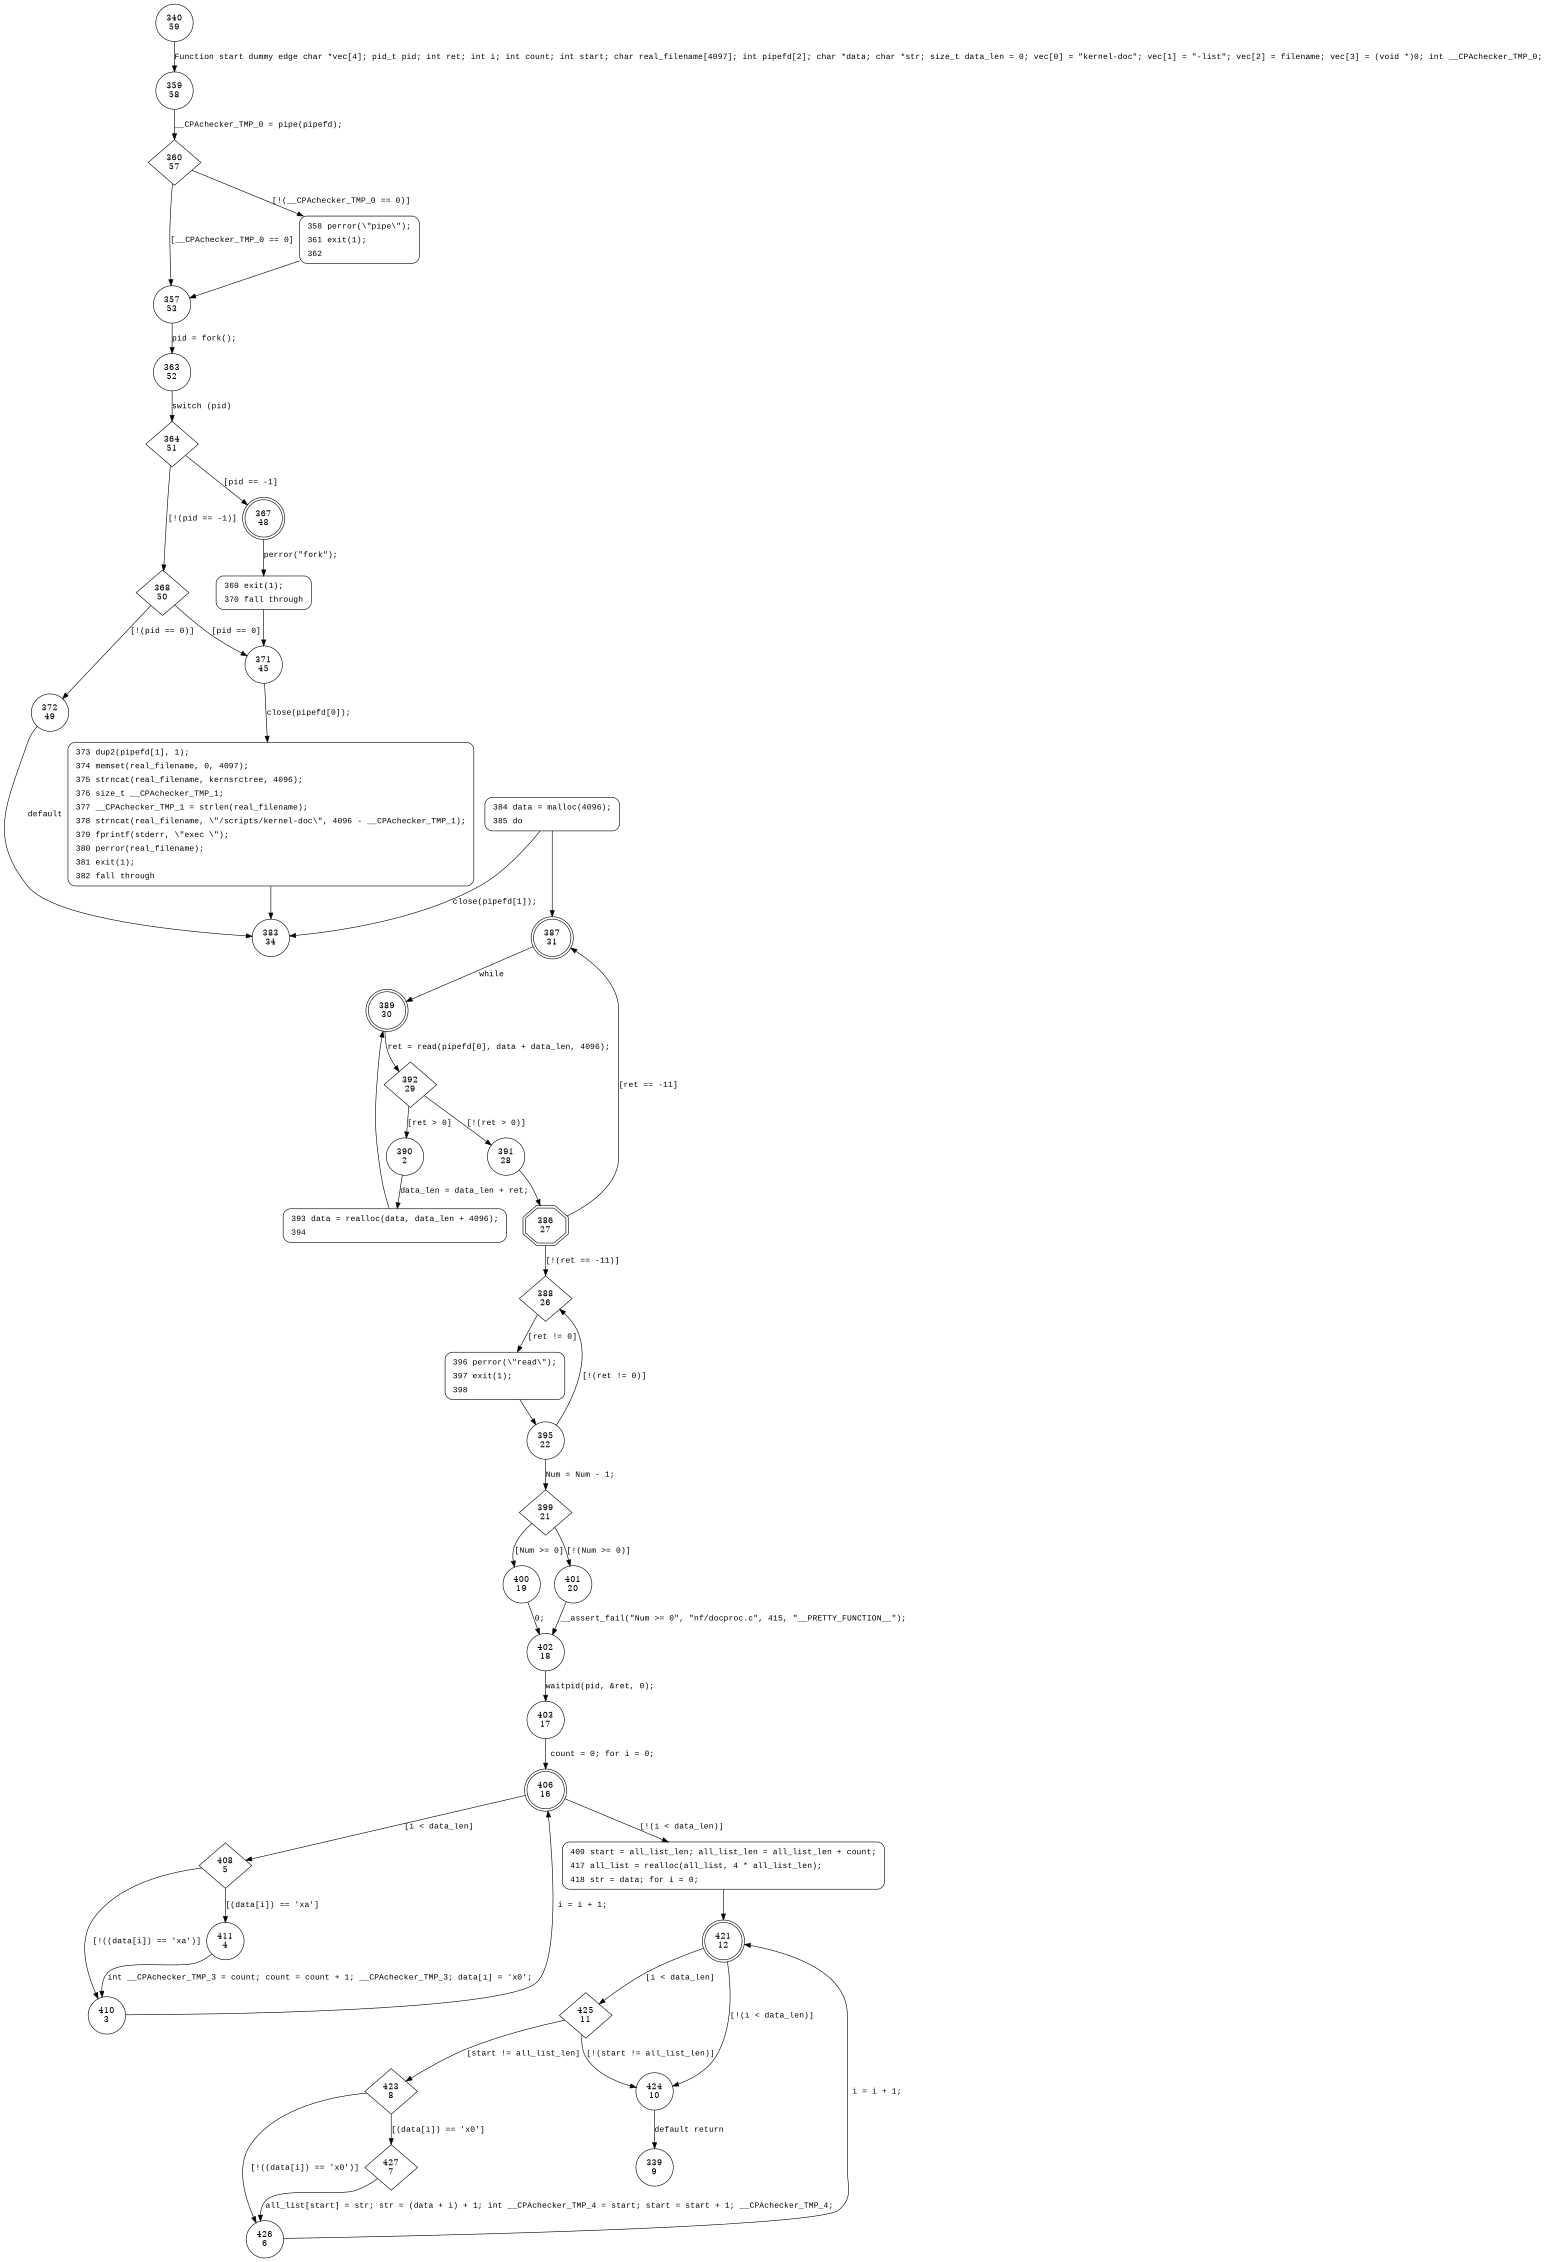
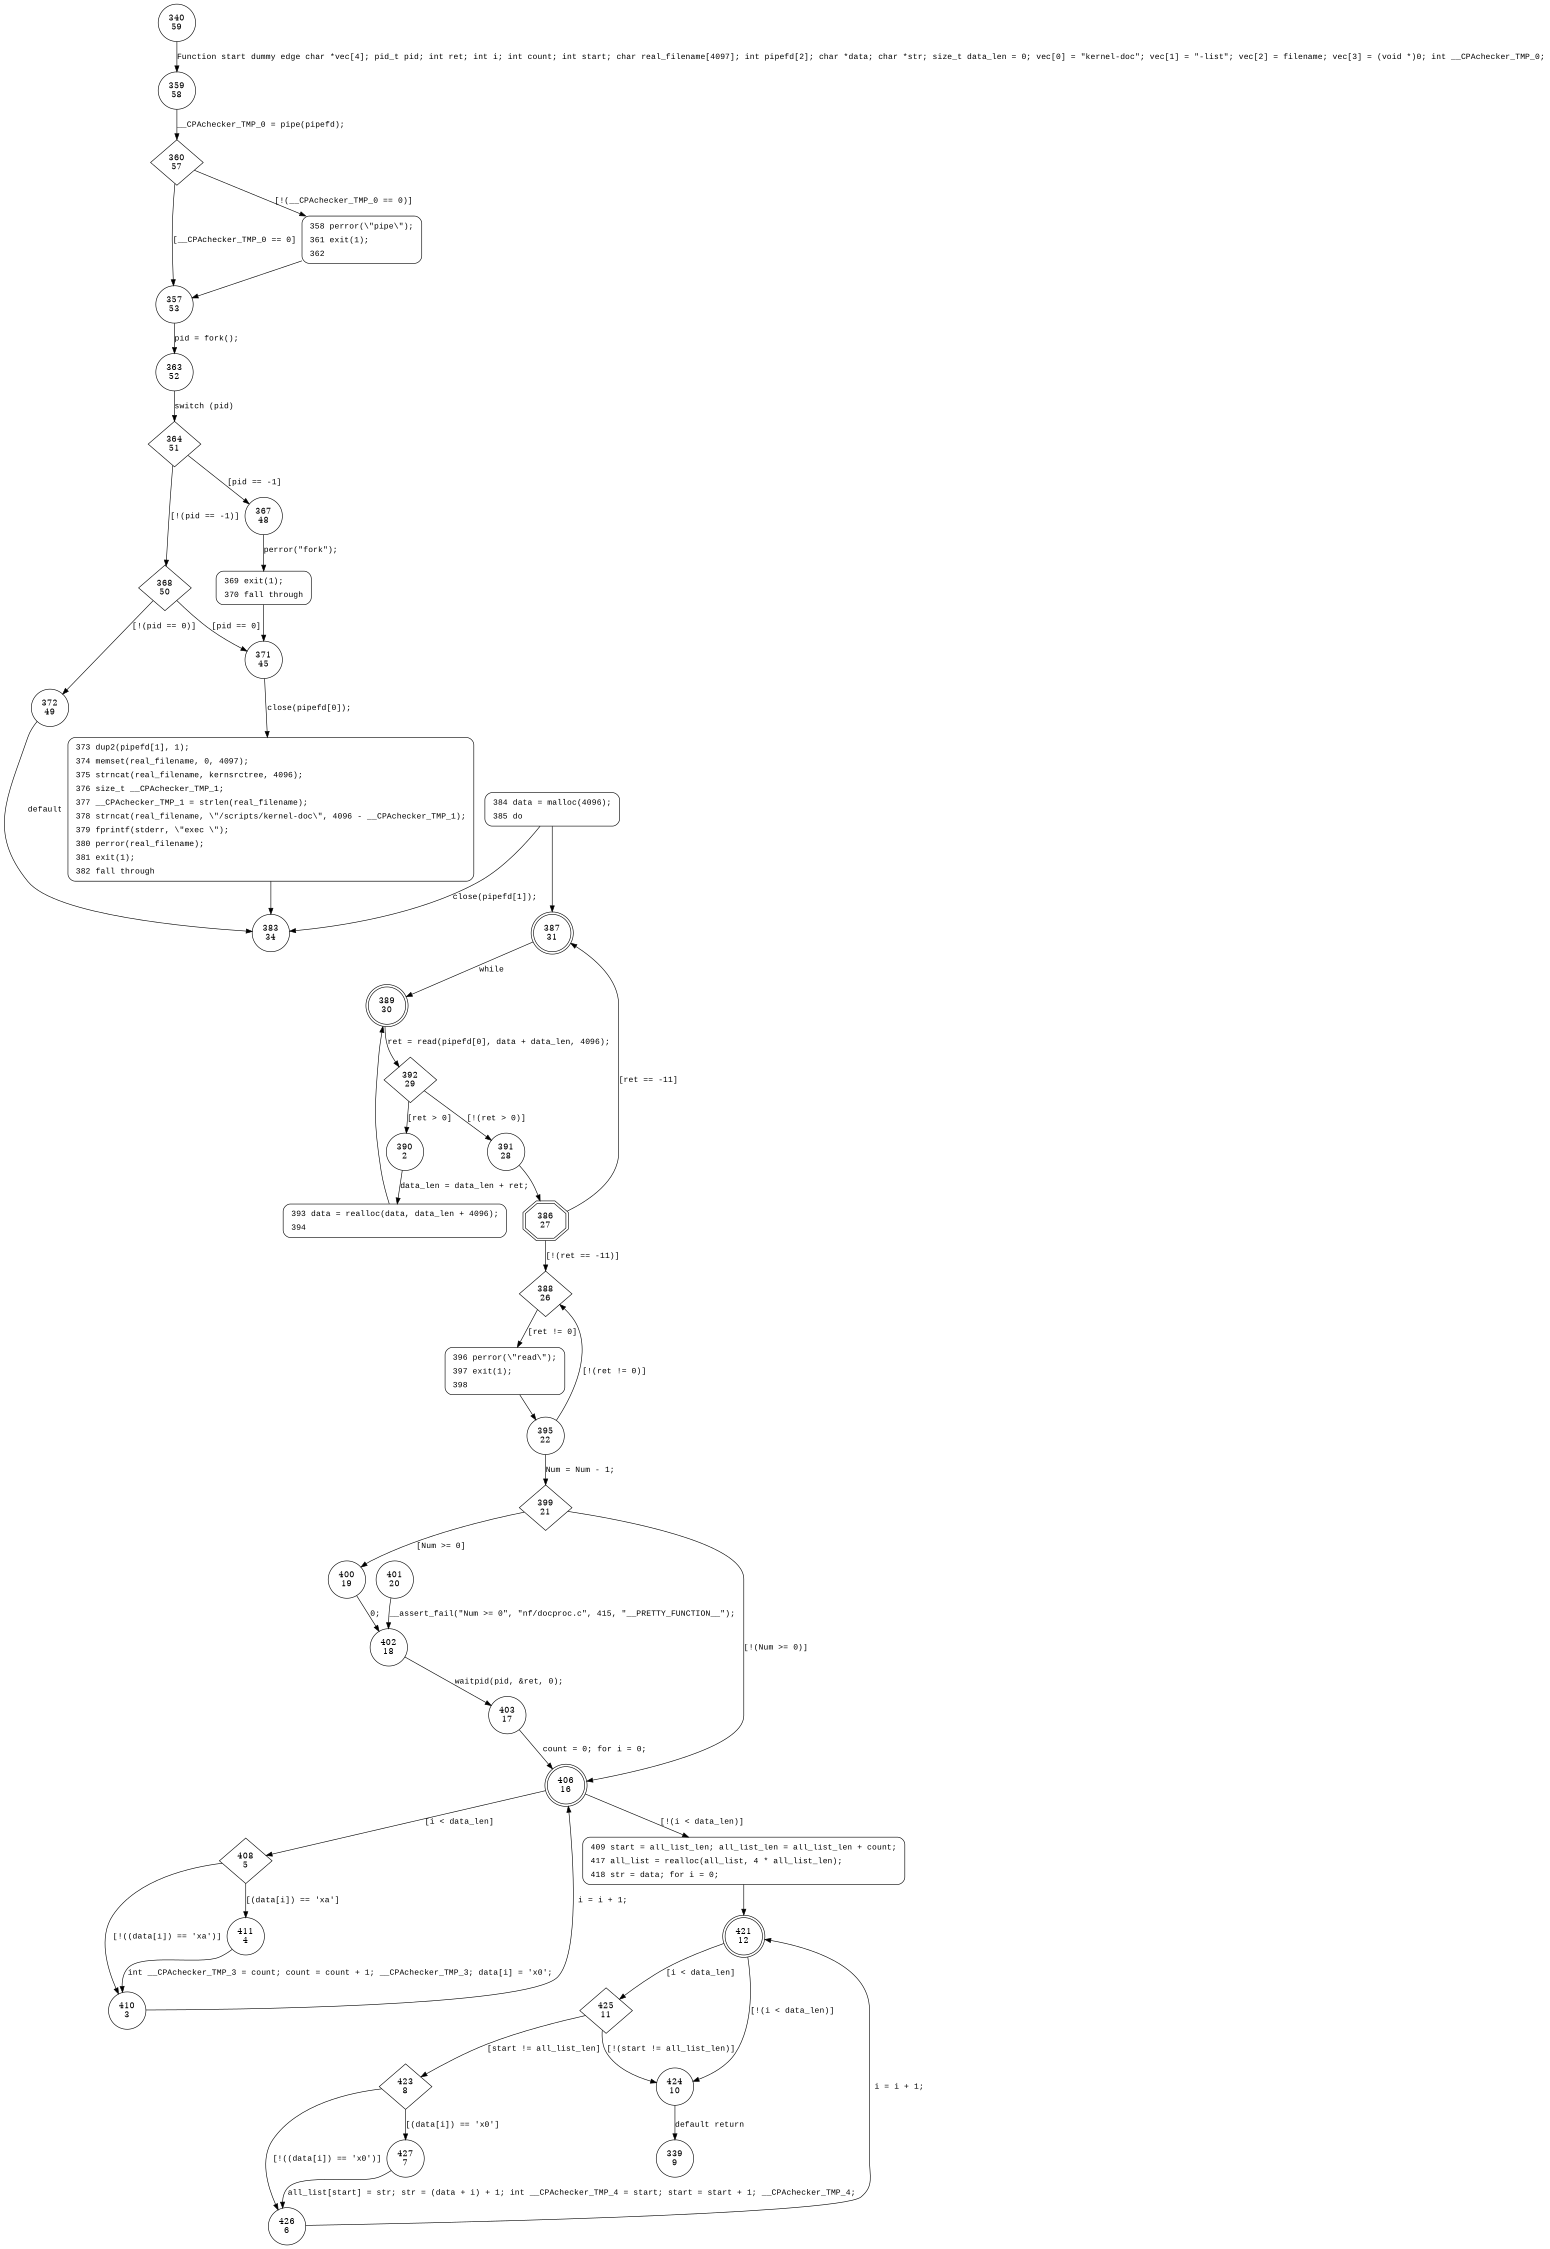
  digraph {
    node [shape=circle]
    edge [fontname="Courier New"]
    n1 [label="340\n59"]
    n2 [label="359\n58"]
    n3 [label="360\n57" shape=diamond]
    n4 [label="357\n53"]
    n5 [fillcolor=white fontname="Courier New" label=<<table border="0" cellborder="0" cellpadding="3" bgcolor="white"><tr><td align="right">358</td><td align="left">perror(\"pipe\");</td></tr><tr><td align="right">361</td><td align="left">exit(1);</td></tr><tr><td align="right">362</td><td align="left"></td></tr></table>> penwidth=1 shape=Mrecord style="filled,bold"]
    n6 [label="363\n52"]
    n7 [label="364\n51" shape=diamond]
-   n8 [label="367\n48" shape=doublecircle]
+   n8 [label="367\n48"]
    n9 [label="368\n50" shape=diamond]
    n10 [fillcolor=white fontname="Courier New" label=<<table border="0" cellborder="0" cellpadding="3" bgcolor="white"><tr><td align="right">369</td><td align="left">exit(1);</td></tr><tr><td align="right">370</td><td align="left">fall through</td></tr></table>> penwidth=1 shape=Mrecord style="filled,bold"]
    n11 [label="371\n45"]
    n12 [label="372\n49"]
    n13 [fillcolor=white fontname="Courier New" label=<<table border="0" cellborder="0" cellpadding="3" bgcolor="white"><tr><td align="right">373</td><td align="left">dup2(pipefd[1], 1);</td></tr><tr><td align="right">374</td><td align="left">memset(real_filename, 0, 4097);</td></tr><tr><td align="right">375</td><td align="left">strncat(real_filename, kernsrctree, 4096);</td></tr><tr><td align="right">376</td><td align="left">size_t __CPAchecker_TMP_1;</td></tr><tr><td align="right">377</td><td align="left">__CPAchecker_TMP_1 = strlen(real_filename);</td></tr><tr><td align="right">378</td><td align="left">strncat(real_filename, \"/scripts/kernel-doc\", 4096 - __CPAchecker_TMP_1);</td></tr><tr><td align="right">379</td><td align="left">fprintf(stderr, \"exec \");</td></tr><tr><td align="right">380</td><td align="left">perror(real_filename);</td></tr><tr><td align="right">381</td><td align="left">exit(1);</td></tr><tr><td align="right">382</td><td align="left">fall through</td></tr></table>> penwidth=1 shape=Mrecord style="filled,bold"]
    n14 [label="383\n34"]
    n15 [fillcolor=white fontname="Courier New" label=<<table border="0" cellborder="0" cellpadding="3" bgcolor="white"><tr><td align="right">384</td><td align="left">data = malloc(4096);</td></tr><tr><td align="right">385</td><td align="left">do</td></tr></table>> penwidth=1 shape=Mrecord style="filled,bold"]
    n16 [label="387\n31" shape=doublecircle]
    n17 [label="389\n30" shape=doublecircle]
    n18 [label="392\n29" shape=diamond]
    n19 [label="390\n2"]
    n20 [label="391\n28"]
    n21 [fillcolor=white fontname="Courier New" label=<<table border="0" cellborder="0" cellpadding="3" bgcolor="white"><tr><td align="right">393</td><td align="left">data = realloc(data, data_len + 4096);</td></tr><tr><td align="right">394</td><td align="left"></td></tr></table>> penwidth=1 shape=Mrecord style="filled,bold"]
    n22 [label="386\n27" shape=doubleoctagon]
    n23 [label="388\n26" shape=diamond]
    n24 [fillcolor=white fontname="Courier New" label=<<table border="0" cellborder="0" cellpadding="3" bgcolor="white"><tr><td align="right">396</td><td align="left">perror(\"read\");</td></tr><tr><td align="right">397</td><td align="left">exit(1);</td></tr><tr><td align="right">398</td><td align="left"></td></tr></table>> penwidth=1 shape=Mrecord style="filled,bold"]
    n25 [label="395\n22"]
    n26 [label="399\n21" shape=diamond]
    n27 [label="400\n19"]
    n28 [label="401\n20"]
    n29 [label="402\n18"]
    n30 [label="403\n17"]
    n31 [label="406\n16" shape=doublecircle]
    n32 [label="408\n5" shape=diamond]
    n33 [fillcolor=white fontname="Courier New" label=<<table border="0" cellborder="0" cellpadding="3" bgcolor="white"><tr><td align="right">409</td><td align="left">start = all_list_len; all_list_len = all_list_len + count;</td></tr><tr><td align="right">417</td><td align="left">all_list = realloc(all_list, 4 * all_list_len);</td></tr><tr><td align="right">418</td><td align="left">str = data; for i = 0;</td></tr></table>> penwidth=1 shape=Mrecord style="filled,bold"]
    n34 [label="411\n4"]
    n35 [label="410\n3"]
    n36 [label="421\n12" shape=doublecircle]
    n37 [label="425\n11" shape=diamond]
    n38 [label="424\n10"]
    n39 [label="423\n8" shape=diamond]
    n40 [label="339\n9"]
-   n41 [label="427\n7" shape=diamond]
+   n41 [label="427\n7"]
    n42 [label="426\n6"]
    n1 -> n2 [label="Function start dummy edge char *vec[4]; pid_t pid; int ret; int i; int count; int start; char real_filename[4097]; int pipefd[2]; char *data; char *str; size_t data_len = 0; vec[0] = \"kernel-doc\"; vec[1] = \"-list\"; vec[2] = filename; vec[3] = (void *)0; int __CPAchecker_TMP_0;"]
    n2 -> n3 [label="__CPAchecker_TMP_0 = pipe(pipefd);"]
    n3 -> n4 [label="[__CPAchecker_TMP_0 == 0]"]
    n3 -> n5 [label="[!(__CPAchecker_TMP_0 == 0)]"]
    n4 -> n6 [label="pid = fork();"]
    n5 -> n4 [fontname=""]
    n6 -> n7 [label="switch (pid)"]
    n7 -> n8 [label="[pid == -1]"]
    n7 -> n9 [label="[!(pid == -1)]"]
    n8 -> n10 [label="perror(\"fork\");"]
    n9 -> n11 [label="[pid == 0]"]
    n9 -> n12 [label="[!(pid == 0)]"]
    n10 -> n11 [fontname=""]
    n11 -> n13 [label="close(pipefd[0]);"]
    n12 -> n14 [label=default]
    n13 -> n14 [fontname=""]
    n15 -> n14 [label="close(pipefd[1]);"]
    n15 -> n16 [fontname=""]
    n16 -> n17 [label=while]
    n17 -> n18 [label="ret = read(pipefd[0], data + data_len, 4096);"]
    n18 -> n19 [label="[ret > 0]"]
    n18 -> n20 [label="[!(ret > 0)]"]
    n19 -> n21 [label="data_len = data_len + ret;"]
    n20 -> n22
    n21 -> n17 [fontname=""]
    n22 -> n16 [label="[ret == -11]"]
    n22 -> n23 [label="[!(ret == -11)]"]
    n23 -> n24 [label="[ret != 0]"]
    n24 -> n25 [fontname=""]
    n25 -> n23 [label="[!(ret != 0)]"]
    n25 -> n26 [label="Num = Num - 1;"]
    n26 -> n27 [label="[Num >= 0]"]
-   n26 -> n28 [label="[!(Num >= 0)]"]
+   n26 -> n31 [label="[!(Num >= 0)]"]
    n27 -> n29 [label="0;"]
    n28 -> n29 [label="__assert_fail(\"Num >= 0\", \"nf/docproc.c\", 415, \"__PRETTY_FUNCTION__\");"]
    n29 -> n30 [label="waitpid(pid, &ret, 0);"]
    n30 -> n31 [label=" count = 0; for i = 0;"]
    n31 -> n32 [label="[i < data_len]"]
    n31 -> n33 [label="[!(i < data_len)]"]
    n32 -> n34 [label="[(data[i]) == '\xa']"]
    n32 -> n35 [label="[!((data[i]) == '\xa')]"]
    n33 -> n36 [fontname=""]
    n34 -> n35 [label="int __CPAchecker_TMP_3 = count; count = count + 1; __CPAchecker_TMP_3; data[i] = '\x0'; "]
    n35 -> n31 [label=" i = i + 1;"]
    n36 -> n37 [label="[i < data_len]"]
    n36 -> n38 [label="[!(i < data_len)]"]
    n37 -> n38 [label="[!(start != all_list_len)]"]
    n37 -> n39 [label="[start != all_list_len]"]
    n38 -> n40 [label="default return"]
    n39 -> n41 [label="[(data[i]) == '\x0']"]
    n39 -> n42 [label="[!((data[i]) == '\x0')]"]
    n41 -> n42 [label="all_list[start] = str; str = (data + i) + 1; int __CPAchecker_TMP_4 = start; start = start + 1; __CPAchecker_TMP_4; "]
    n42 -> n36 [label=" i = i + 1;"]
  }
